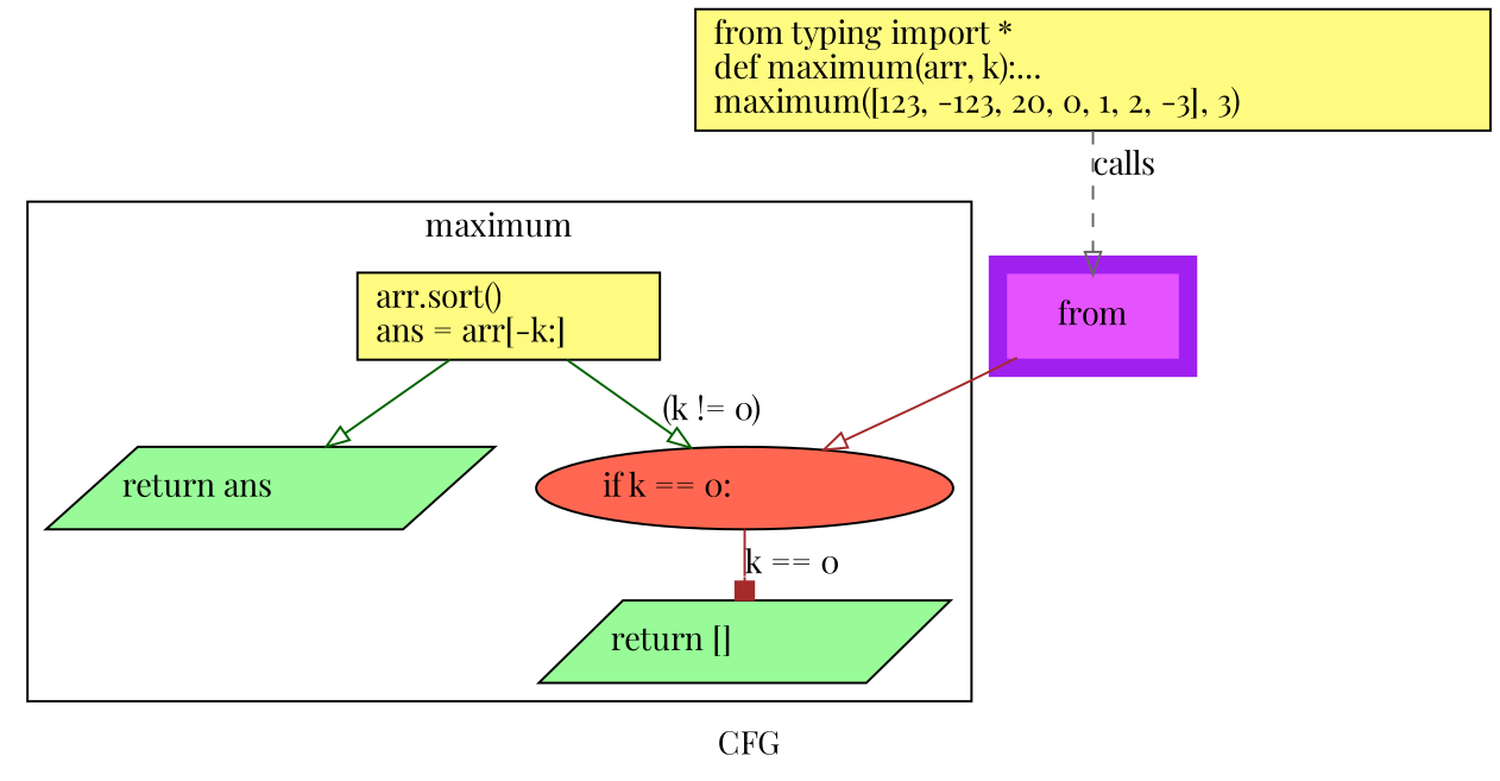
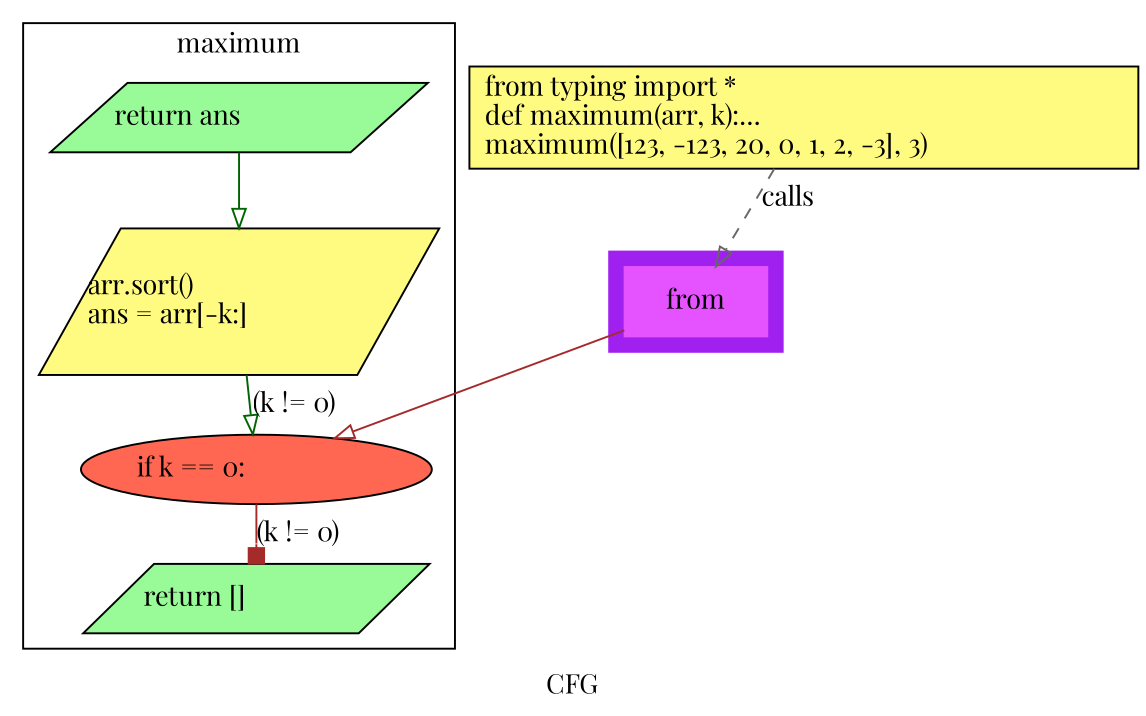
  digraph {
    compound=True
    fontname="Playfair Display"
    label=CFG
    pack=False
    rankdir=TB
    ranksep=0.02
    node [fontname="Playfair Display" shape=box style="filled,solid" fillcolor="#98fb98"]
    edge [arrowhead=onormal color=brown fontname="Playfair Display"]
    n1 [color="#E552FF" height=0.5 label=from linenum="[11]" style=filled width=1.0278 fillcolor=""]
    n2 [fillcolor="#FF6752" height=0.5 label="if k == 0:\l" linenum="[5]" shape=ellipse width=2.5277]
    n3 [height=0.5 label="return []\l" linenum="[6]" shape=parallelogram width=2.4088]
-   n4 [fillcolor="#FFFB81" height=0.52778 label="arr.sort()\lans = arr[-k:]\l" linenum="[7, 8]" width=1.8333]
+   n4 [fillcolor="#FFFB81" height=0.52778 label="arr.sort()\lans = arr[-k:]\l" linenum="[7, 8]" shape=parallelogram width=1.8333]
    n5 [height=0.5 label="return ans\l" linenum="[9]" shape=parallelogram width=2.6206]
    n6 [fillcolor="#FFFB81" height=0.73611 label="from typing import *\ldef maximum(arr, k):...\lmaximum([123, -123, 20, 0, 1, 2, -3], 3)\l" linenum="[1]" width=4.8194]
    subgraph cluster_1 {
      color=purple
      compound=true
      label=""
      shape=tab
      style=filled
      n1
    }
    subgraph cluster_2 {
      label=maximum
      n2
      n3
      n4
      n5
      subgraph cluster_3 {
        color=purple
        compound=true
        label=""
        shape=tab
        style=filled
      }
    }
    n1 -> n2
-   n2 -> n3 [arrowhead=box label="k == 0"]
+   n2 -> n3 [arrowhead=box label="(k != 0)"]
    n4 -> n2 [color=darkgreen label="(k != 0)"]
-   n4 -> n5 [color=darkgreen]
+   n5 -> n4 [color=darkgreen]
    n6 -> n1 [color=gray40 label=calls style=dashed]
  }
